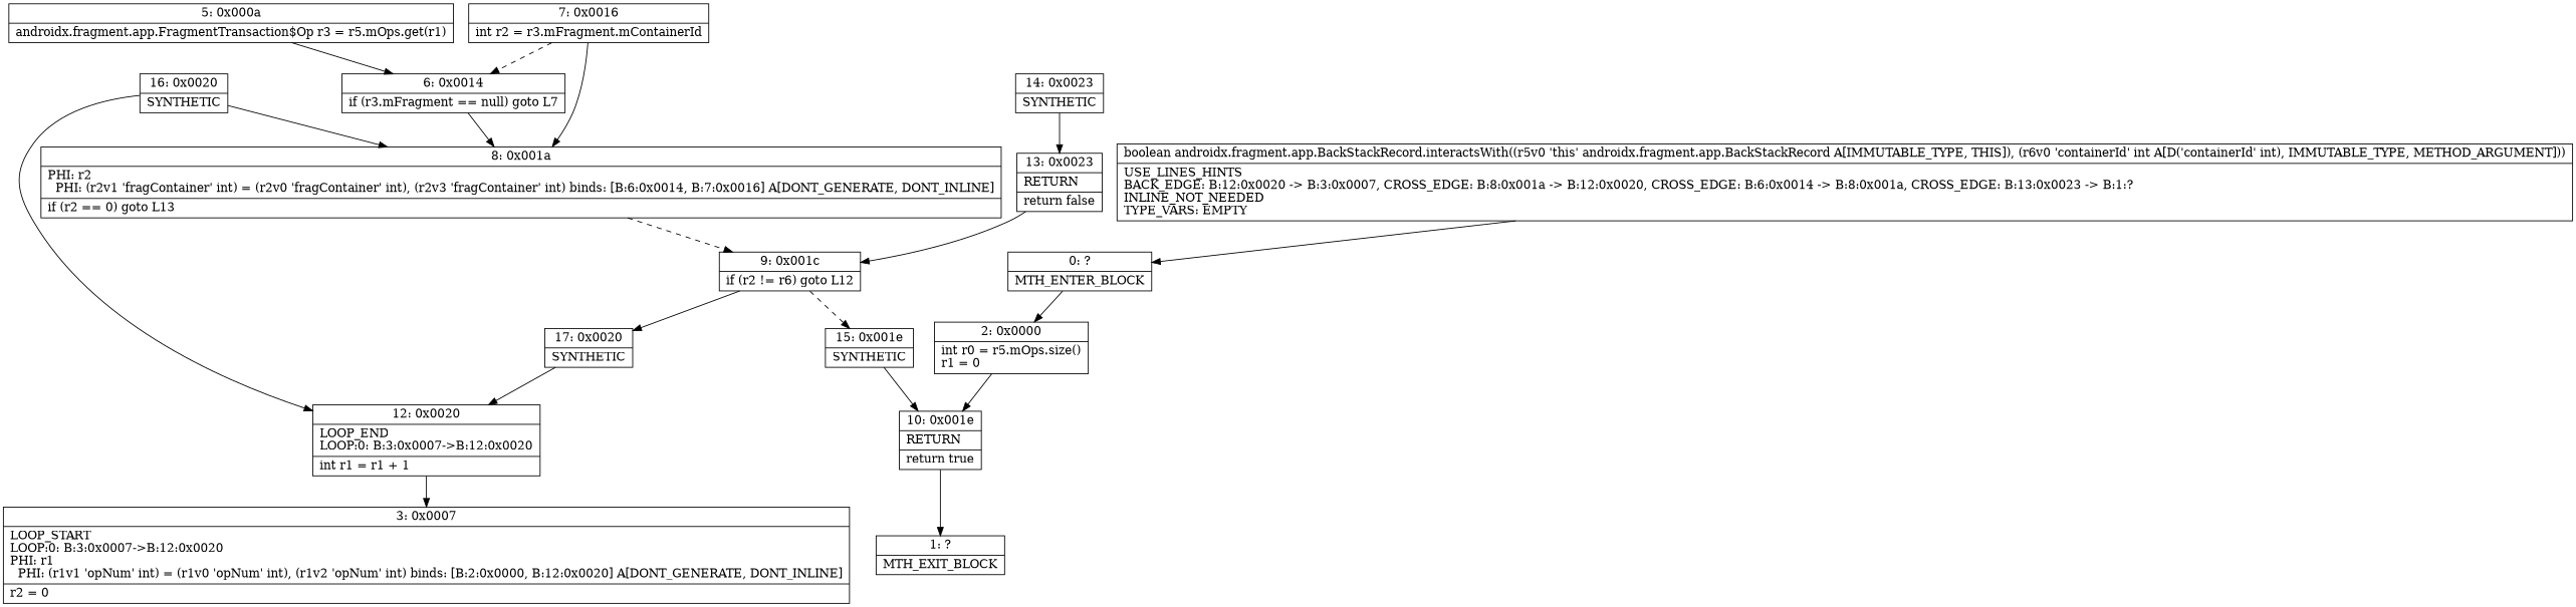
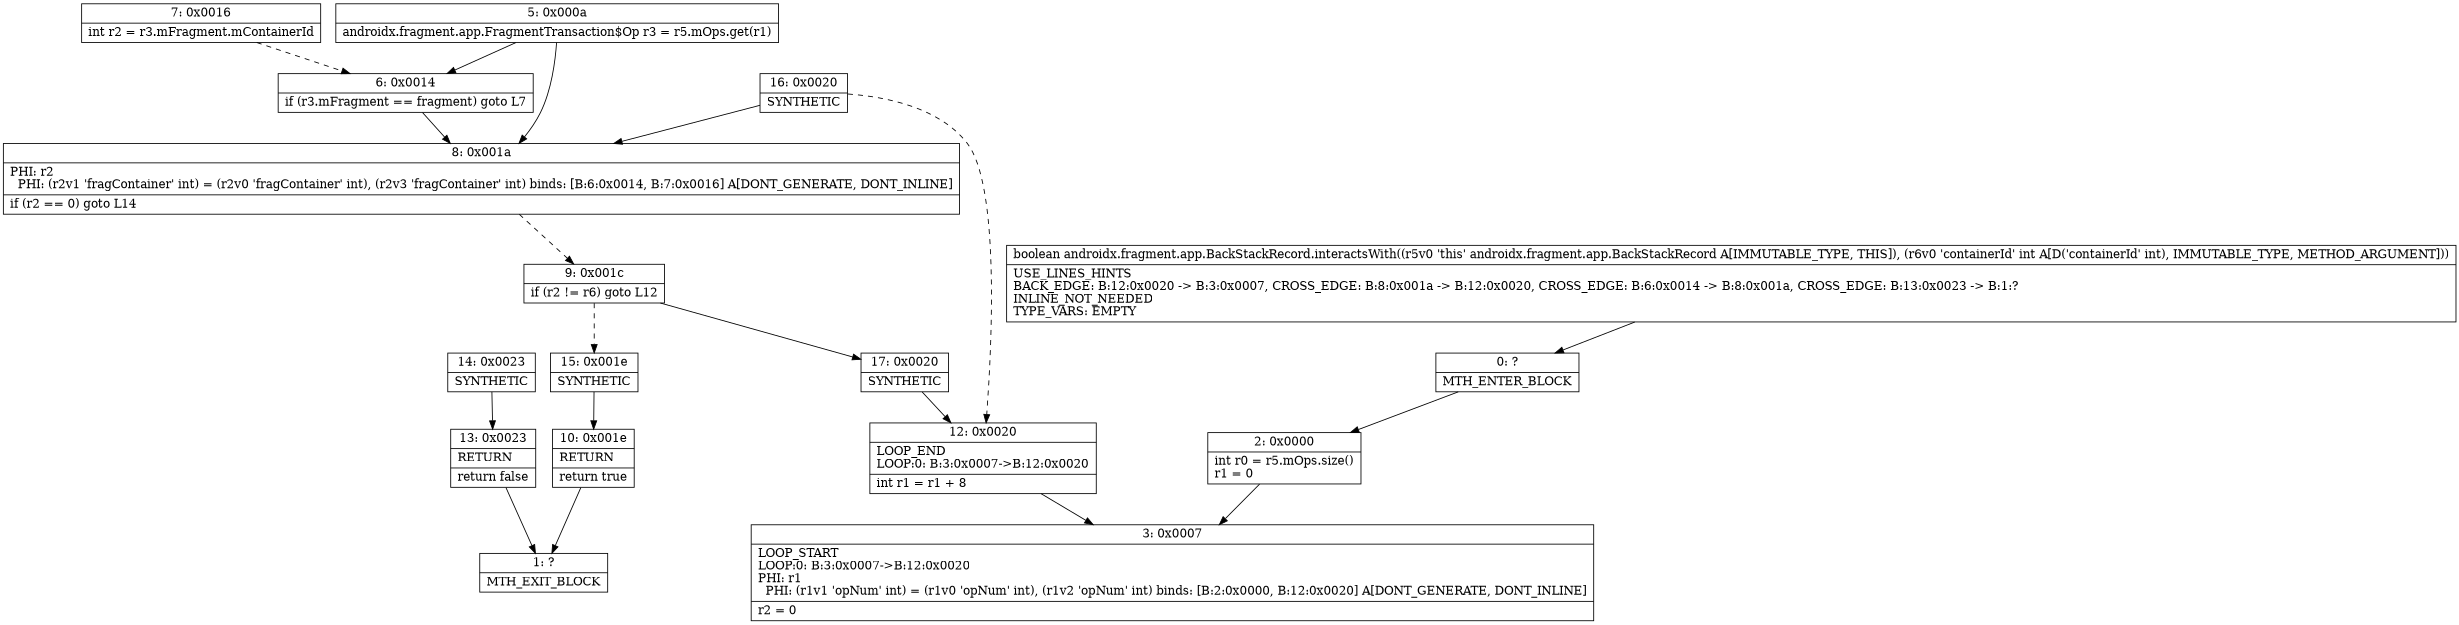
  digraph {
    node [shape=record]
    n1 [label="{0\:\ ?|MTH_ENTER_BLOCK\l}"]
    n2 [label="{2\:\ 0x0000|int r0 = r5.mOps.size()\lr1 = 0\l}"]
    n3 [label="{3\:\ 0x0007|LOOP_START\lLOOP:0: B:3:0x0007\-\>B:12:0x0020\lPHI: r1 \l  PHI: (r1v1 'opNum' int) = (r1v0 'opNum' int), (r1v2 'opNum' int) binds: [B:2:0x0000, B:12:0x0020] A[DONT_GENERATE, DONT_INLINE]\l|r2 = 0\l}"]
    n4 [label="{5\:\ 0x000a|androidx.fragment.app.FragmentTransaction$Op r3 = r5.mOps.get(r1)\l}"]
-   n5 [label="{6\:\ 0x0014|if (r3.mFragment == null) goto L7\l}"]
+   n5 [label="{6\:\ 0x0014|if (r3.mFragment == fragment) goto L7\l}"]
    n6 [label="{14\:\ 0x0023|SYNTHETIC\l}"]
    n7 [label="{13\:\ 0x0023|RETURN\l|return false\l}"]
-   n8 [label="{8\:\ 0x001a|PHI: r2 \l  PHI: (r2v1 'fragContainer' int) = (r2v0 'fragContainer' int), (r2v3 'fragContainer' int) binds: [B:6:0x0014, B:7:0x0016] A[DONT_GENERATE, DONT_INLINE]\l|if (r2 == 0) goto L13\l}"]
+   n8 [label="{8\:\ 0x001a|PHI: r2 \l  PHI: (r2v1 'fragContainer' int) = (r2v0 'fragContainer' int), (r2v3 'fragContainer' int) binds: [B:6:0x0014, B:7:0x0016] A[DONT_GENERATE, DONT_INLINE]\l|if (r2 == 0) goto L14\l}"]
    n9 [label="{7\:\ 0x0016|int r2 = r3.mFragment.mContainerId\l}"]
    n10 [label="{9\:\ 0x001c|if (r2 != r6) goto L12\l}"]
    n11 [label="{15\:\ 0x001e|SYNTHETIC\l}"]
    n12 [label="{17\:\ 0x0020|SYNTHETIC\l}"]
    n13 [label="{16\:\ 0x0020|SYNTHETIC\l}"]
-   n14 [label="{12\:\ 0x0020|LOOP_END\lLOOP:0: B:3:0x0007\-\>B:12:0x0020\l|int r1 = r1 + 1\l}"]
+   n14 [label="{12\:\ 0x0020|LOOP_END\lLOOP:0: B:3:0x0007\-\>B:12:0x0020\l|int r1 = r1 + 8\l}"]
    n15 [label="{10\:\ 0x001e|RETURN\l|return true\l}"]
    n16 [label="{1\:\ ?|MTH_EXIT_BLOCK\l}"]
    n17 [label="{boolean androidx.fragment.app.BackStackRecord.interactsWith((r5v0 'this' androidx.fragment.app.BackStackRecord A[IMMUTABLE_TYPE, THIS]), (r6v0 'containerId' int A[D('containerId' int), IMMUTABLE_TYPE, METHOD_ARGUMENT]))  | USE_LINES_HINTS\lBACK_EDGE: B:12:0x0020 \-\> B:3:0x0007, CROSS_EDGE: B:8:0x001a \-\> B:12:0x0020, CROSS_EDGE: B:6:0x0014 \-\> B:8:0x001a, CROSS_EDGE: B:13:0x0023 \-\> B:1:?\lINLINE_NOT_NEEDED\lTYPE_VARS: EMPTY\l}"]
    n1 -> n2
-   n2 -> n15
+   n2 -> n3
    n4 -> n5
    n5 -> n8
    n6 -> n7
-   n7 -> n10
+   n7 -> n16
    n8 -> n10 [style=dashed]
    n9 -> n5 [style=dashed]
-   n9 -> n8
+   n4 -> n8
    n10 -> n11 [style=dashed]
    n10 -> n12
    n11 -> n15
    n12 -> n14
    n13 -> n8
-   n13 -> n14
+   n13 -> n14 [style=dashed]
    n14 -> n3
    n15 -> n16
    n17 -> n1
  }
